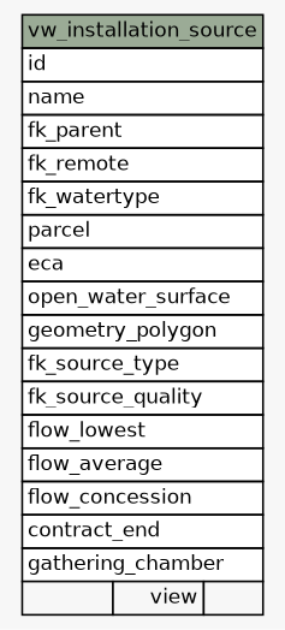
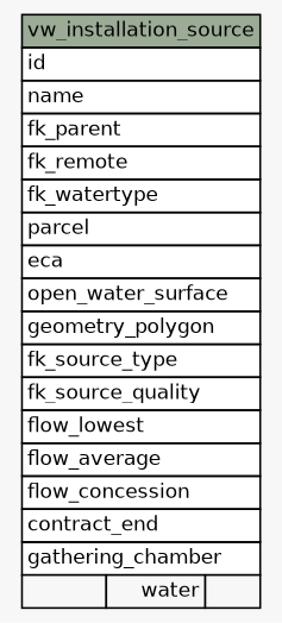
  digraph {
    bgcolor="#f7f7f7"
    fontname=Helvetica
    fontsize=11
    nodesep=0.18
    rankdir=RL
    ranksep=0.46
-   n1 [fontname=Helvetica fontsize=11 label=<     <TABLE BORDER="0" CELLBORDER="1" CELLSPACING="0" BGCOLOR="#ffffff">       <TR><TD COLSPAN="3" BGCOLOR="#9bab96" ALIGN="CENTER">vw_installation_source</TD></TR>       <TR><TD PORT="id" COLSPAN="3" ALIGN="LEFT">id</TD></TR>       <TR><TD PORT="name" COLSPAN="3" ALIGN="LEFT">name</TD></TR>       <TR><TD PORT="fk_parent" COLSPAN="3" ALIGN="LEFT">fk_parent</TD></TR>       <TR><TD PORT="fk_remote" COLSPAN="3" ALIGN="LEFT">fk_remote</TD></TR>       <TR><TD PORT="fk_watertype" COLSPAN="3" ALIGN="LEFT">fk_watertype</TD></TR>       <TR><TD PORT="parcel" COLSPAN="3" ALIGN="LEFT">parcel</TD></TR>       <TR><TD PORT="eca" COLSPAN="3" ALIGN="LEFT">eca</TD></TR>       <TR><TD PORT="open_water_surface" COLSPAN="3" ALIGN="LEFT">open_water_surface</TD></TR>       <TR><TD PORT="geometry_polygon" COLSPAN="3" ALIGN="LEFT">geometry_polygon</TD></TR>       <TR><TD PORT="fk_source_type" COLSPAN="3" ALIGN="LEFT">fk_source_type</TD></TR>       <TR><TD PORT="fk_source_quality" COLSPAN="3" ALIGN="LEFT">fk_source_quality</TD></TR>       <TR><TD PORT="flow_lowest" COLSPAN="3" ALIGN="LEFT">flow_lowest</TD></TR>       <TR><TD PORT="flow_average" COLSPAN="3" ALIGN="LEFT">flow_average</TD></TR>       <TR><TD PORT="flow_concession" COLSPAN="3" ALIGN="LEFT">flow_concession</TD></TR>       <TR><TD PORT="contract_end" COLSPAN="3" ALIGN="LEFT">contract_end</TD></TR>       <TR><TD PORT="gathering_chamber" COLSPAN="3" ALIGN="LEFT">gathering_chamber</TD></TR>       <TR><TD ALIGN="LEFT" BGCOLOR="#f7f7f7">  </TD><TD ALIGN="RIGHT" BGCOLOR="#f7f7f7">view</TD><TD ALIGN="RIGHT" BGCOLOR="#f7f7f7">  </TD></TR>     </TABLE>> shape=plaintext]
+   n1 [fontname=Helvetica fontsize=11 label=<     <TABLE BORDER="0" CELLBORDER="1" CELLSPACING="0" BGCOLOR="#ffffff">       <TR><TD COLSPAN="3" BGCOLOR="#9bab96" ALIGN="CENTER">vw_installation_source</TD></TR>       <TR><TD PORT="id" COLSPAN="3" ALIGN="LEFT">id</TD></TR>       <TR><TD PORT="name" COLSPAN="3" ALIGN="LEFT">name</TD></TR>       <TR><TD PORT="fk_parent" COLSPAN="3" ALIGN="LEFT">fk_parent</TD></TR>       <TR><TD PORT="fk_remote" COLSPAN="3" ALIGN="LEFT">fk_remote</TD></TR>       <TR><TD PORT="fk_watertype" COLSPAN="3" ALIGN="LEFT">fk_watertype</TD></TR>       <TR><TD PORT="parcel" COLSPAN="3" ALIGN="LEFT">parcel</TD></TR>       <TR><TD PORT="eca" COLSPAN="3" ALIGN="LEFT">eca</TD></TR>       <TR><TD PORT="open_water_surface" COLSPAN="3" ALIGN="LEFT">open_water_surface</TD></TR>       <TR><TD PORT="geometry_polygon" COLSPAN="3" ALIGN="LEFT">geometry_polygon</TD></TR>       <TR><TD PORT="fk_source_type" COLSPAN="3" ALIGN="LEFT">fk_source_type</TD></TR>       <TR><TD PORT="fk_source_quality" COLSPAN="3" ALIGN="LEFT">fk_source_quality</TD></TR>       <TR><TD PORT="flow_lowest" COLSPAN="3" ALIGN="LEFT">flow_lowest</TD></TR>       <TR><TD PORT="flow_average" COLSPAN="3" ALIGN="LEFT">flow_average</TD></TR>       <TR><TD PORT="flow_concession" COLSPAN="3" ALIGN="LEFT">flow_concession</TD></TR>       <TR><TD PORT="contract_end" COLSPAN="3" ALIGN="LEFT">contract_end</TD></TR>       <TR><TD PORT="gathering_chamber" COLSPAN="3" ALIGN="LEFT">gathering_chamber</TD></TR>       <TR><TD ALIGN="LEFT" BGCOLOR="#f7f7f7">  </TD><TD ALIGN="RIGHT" BGCOLOR="#f7f7f7">water</TD><TD ALIGN="RIGHT" BGCOLOR="#f7f7f7">  </TD></TR>     </TABLE>> shape=plaintext]
  }
